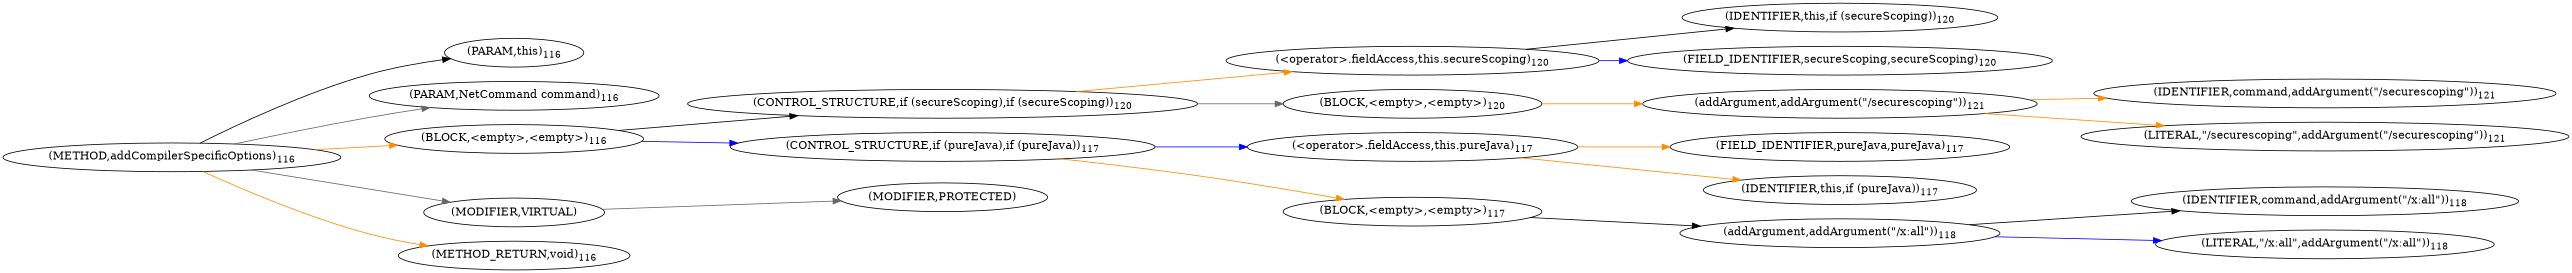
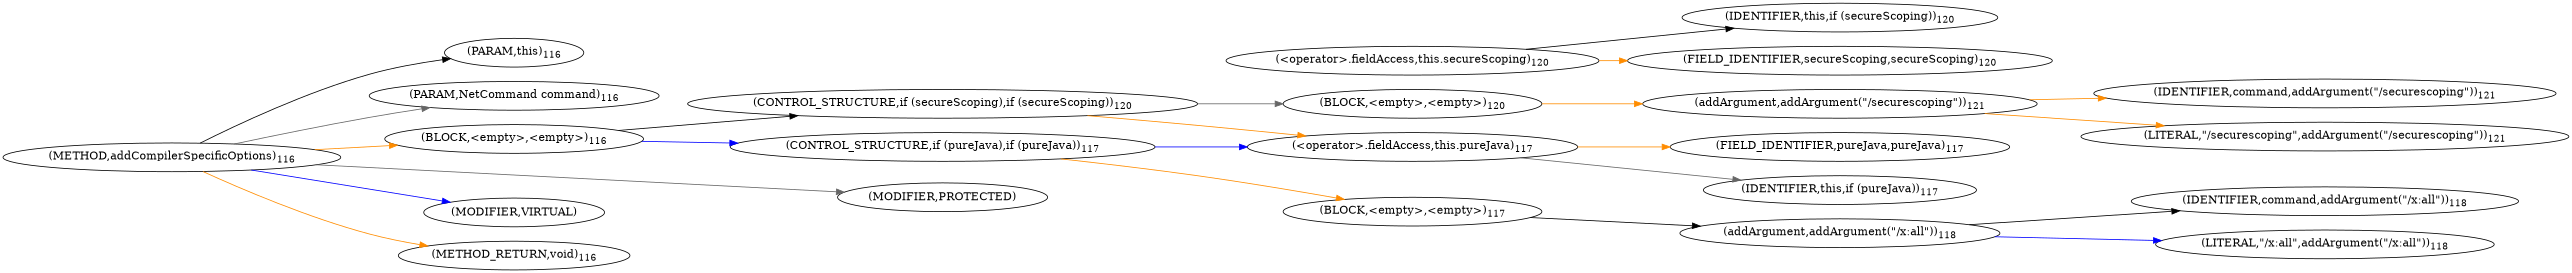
  digraph {
    rankdir=LR
    edge [color=darkorange]
    n1 [label=<(METHOD,addCompilerSpecificOptions)<SUB>116</SUB>>]
    n2 [label=<(PARAM,this)<SUB>116</SUB>>]
    n3 [label=<(PARAM,NetCommand command)<SUB>116</SUB>>]
    n4 [label=<(BLOCK,&lt;empty&gt;,&lt;empty&gt;)<SUB>116</SUB>>]
    n5 [label=<(MODIFIER,PROTECTED)>]
    n6 [label=<(MODIFIER,VIRTUAL)>]
    n7 [label=<(METHOD_RETURN,void)<SUB>116</SUB>>]
    n8 [label=<(CONTROL_STRUCTURE,if (pureJava),if (pureJava))<SUB>117</SUB>>]
    n9 [label=<(CONTROL_STRUCTURE,if (secureScoping),if (secureScoping))<SUB>120</SUB>>]
    n10 [label=<(&lt;operator&gt;.fieldAccess,this.pureJava)<SUB>117</SUB>>]
    n11 [label=<(BLOCK,&lt;empty&gt;,&lt;empty&gt;)<SUB>117</SUB>>]
    n12 [label=<(&lt;operator&gt;.fieldAccess,this.secureScoping)<SUB>120</SUB>>]
    n13 [label=<(BLOCK,&lt;empty&gt;,&lt;empty&gt;)<SUB>120</SUB>>]
    n14 [label=<(IDENTIFIER,this,if (pureJava))<SUB>117</SUB>>]
    n15 [label=<(FIELD_IDENTIFIER,pureJava,pureJava)<SUB>117</SUB>>]
    n16 [label=<(addArgument,addArgument(&quot;/x:all&quot;))<SUB>118</SUB>>]
    n17 [label=<(IDENTIFIER,command,addArgument(&quot;/x:all&quot;))<SUB>118</SUB>>]
    n18 [label=<(LITERAL,&quot;/x:all&quot;,addArgument(&quot;/x:all&quot;))<SUB>118</SUB>>]
    n19 [label=<(IDENTIFIER,this,if (secureScoping))<SUB>120</SUB>>]
    n20 [label=<(FIELD_IDENTIFIER,secureScoping,secureScoping)<SUB>120</SUB>>]
    n21 [label=<(addArgument,addArgument(&quot;/securescoping&quot;))<SUB>121</SUB>>]
    n22 [label=<(IDENTIFIER,command,addArgument(&quot;/securescoping&quot;))<SUB>121</SUB>>]
    n23 [label=<(LITERAL,&quot;/securescoping&quot;,addArgument(&quot;/securescoping&quot;))<SUB>121</SUB>>]
    n1 -> n2 [color=black]
    n1 -> n3 [color=gray40]
    n1 -> n4
-   n6 -> n5 [color=gray40]
-   n1 -> n6 [color=gray40]
+   n1 -> n5 [color=gray40]
+   n1 -> n6 [color=blue]
    n1 -> n7
    n4 -> n8 [color=blue]
    n4 -> n9 [color=black]
    n8 -> n10 [color=blue]
    n8 -> n11
-   n9 -> n12
+   n9 -> n10
    n9 -> n13 [color=gray40]
-   n10 -> n14
+   n10 -> n14 [color=gray40]
    n10 -> n15
    n11 -> n16 [color=black]
    n12 -> n19 [color=black]
-   n12 -> n20 [color=blue]
+   n12 -> n20
    n13 -> n21
    n16 -> n17 [color=black]
    n16 -> n18 [color=blue]
    n21 -> n22
    n21 -> n23
  }
